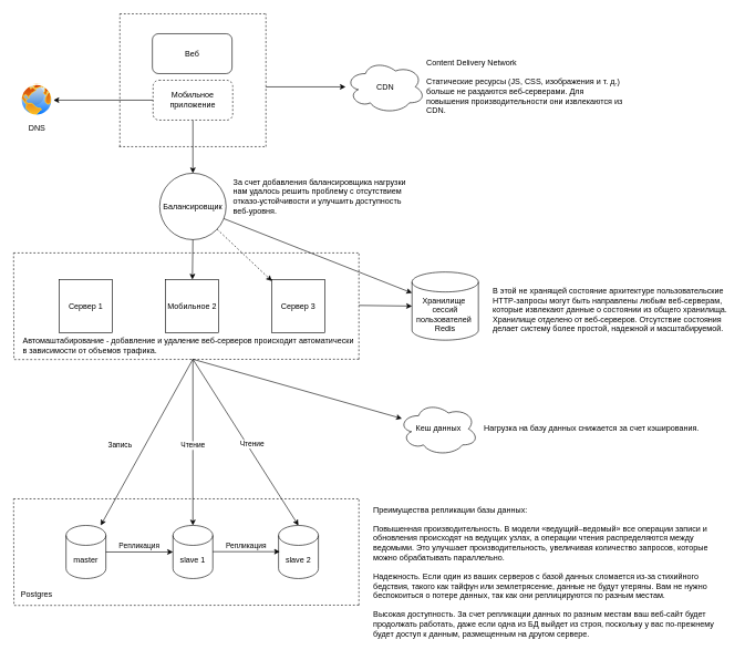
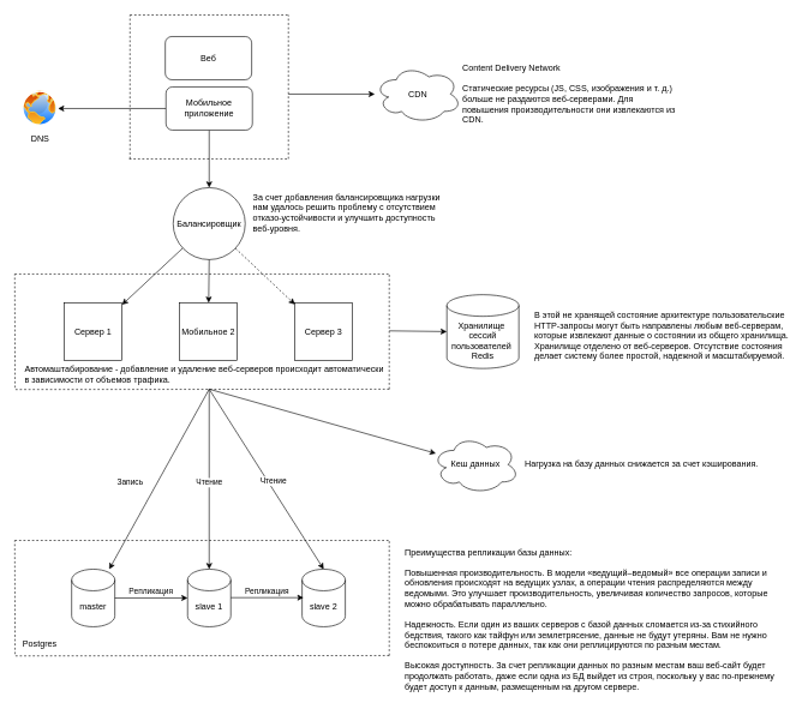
  <mxCell id="0" />
  <mxCell id="1" parent="0" />
  <mxCell id="2" value="DNS" style="image;aspect=fixed;perimeter=ellipsePerimeter;html=1;align=center;shadow=0;dashed=0;spacingTop=3;image=img/lib/active_directory/internet_globe.svg;" parent="1" vertex="1"><mxGeometry x="30" y="125" width="50" height="50" as="geometry" /></mxCell>
  <mxCell id="3" value="" style="endArrow=classic;html=1;rounded=0;" parent="1" source="6" target="2" edge="1"><mxGeometry width="50" height="50" relative="1" as="geometry"><mxPoint x="260" y="150" as="sourcePoint" /><mxPoint x="200" y="210" as="targetPoint" /></mxGeometry></mxCell>
  <mxCell id="4" value="Балансировщик" style="ellipse;whiteSpace=wrap;html=1;aspect=fixed;" parent="1" vertex="1"><mxGeometry x="240" y="260" width="100" height="100" as="geometry" /></mxCell>
  <mxCell id="5" value="" style="endArrow=classic;html=1;rounded=0;" parent="1" source="6" target="4" edge="1"><mxGeometry width="50" height="50" relative="1" as="geometry"><mxPoint x="297" y="210" as="sourcePoint" /><mxPoint x="270" y="220" as="targetPoint" /></mxGeometry></mxCell>
- <mxCell id="6" value="Мобильное приложение" style="rounded=1;whiteSpace=wrap;html=1;dashed=1;" parent="1" vertex="1"><mxGeometry x="230" y="120" width="120" height="60" as="geometry" /></mxCell>
+ <mxCell id="6" value="Мобильное приложение" style="rounded=1;whiteSpace=wrap;html=1;" parent="1" vertex="1"><mxGeometry x="230" y="120" width="120" height="60" as="geometry" /></mxCell>
  <mxCell id="7" value="Сервер 1" style="whiteSpace=wrap;html=1;aspect=fixed;" parent="1" vertex="1"><mxGeometry x="89" y="420" width="80" height="80" as="geometry" /></mxCell>
  <mxCell id="8" value="Веб" style="rounded=1;whiteSpace=wrap;html=1;" parent="1" vertex="1"><mxGeometry x="229" y="50" width="120" height="60" as="geometry" /></mxCell>
  <mxCell id="9" value="Мобильное 2" style="whiteSpace=wrap;html=1;aspect=fixed;" parent="1" vertex="1"><mxGeometry x="249" y="420" width="80" height="80" as="geometry" /></mxCell>
  <mxCell id="10" value="Сервер 3" style="whiteSpace=wrap;html=1;aspect=fixed;" parent="1" vertex="1"><mxGeometry x="409" y="420" width="80" height="80" as="geometry" /></mxCell>
  <mxCell id="11" value="За счет добавления балансировщика нагрузки нам удалось решить проблему с отсутствием отказо-устойчивости и улучшить доступность веб-уровня." style="text;html=1;align=left;verticalAlign=middle;whiteSpace=wrap;rounded=0;" parent="1" vertex="1"><mxGeometry x="349" y="260" width="280" height="70" as="geometry" /></mxCell>
- <mxCell id="12" value="" style="endArrow=classic;html=1;rounded=0;" parent="1" source="4" target="43" edge="1"><mxGeometry width="50" height="50" relative="1" as="geometry"><mxPoint x="-50" y="310" as="sourcePoint" /><mxPoint x="0" y="260" as="targetPoint" /></mxGeometry></mxCell>
+ <mxCell id="12" value="" style="endArrow=classic;html=1;rounded=0;" parent="1" source="4" target="7" edge="1"><mxGeometry width="50" height="50" relative="1" as="geometry"><mxPoint x="-50" y="310" as="sourcePoint" /><mxPoint x="0" y="260" as="targetPoint" /></mxGeometry></mxCell>
  <mxCell id="13" value="" style="endArrow=classic;html=1;rounded=0;" parent="1" source="4" target="9" edge="1"><mxGeometry width="50" height="50" relative="1" as="geometry"><mxPoint x="200" y="660" as="sourcePoint" /><mxPoint x="250" y="610" as="targetPoint" /></mxGeometry></mxCell>
  <mxCell id="14" value="" style="endArrow=classic;html=1;rounded=0;dashed=1;" parent="1" source="4" target="10" edge="1"><mxGeometry width="50" height="50" relative="1" as="geometry"><mxPoint x="370" y="630" as="sourcePoint" /><mxPoint x="420" y="580" as="targetPoint" /></mxGeometry></mxCell>
  <mxCell id="15" value="" style="endArrow=none;dashed=1;html=1;rounded=0;edgeStyle=orthogonalEdgeStyle;" parent="1" edge="1"><mxGeometry width="50" height="50" relative="1" as="geometry"><mxPoint x="540" y="540" as="sourcePoint" /><mxPoint x="20" y="380" as="targetPoint" /></mxGeometry></mxCell>
  <mxCell id="16" value="" style="endArrow=none;dashed=1;html=1;rounded=0;" parent="1" edge="1"><mxGeometry width="50" height="50" relative="1" as="geometry"><mxPoint x="540" y="540" as="sourcePoint" /><mxPoint x="540" y="380" as="targetPoint" /></mxGeometry></mxCell>
  <mxCell id="17" value="" style="endArrow=none;dashed=1;html=1;rounded=0;" parent="1" edge="1"><mxGeometry width="50" height="50" relative="1" as="geometry"><mxPoint x="20" y="380" as="sourcePoint" /><mxPoint x="540" y="380" as="targetPoint" /></mxGeometry></mxCell>
  <mxCell id="18" value="" style="endArrow=none;dashed=1;html=1;rounded=0;edgeStyle=orthogonalEdgeStyle;" parent="1" edge="1"><mxGeometry width="50" height="50" relative="1" as="geometry"><mxPoint x="540" y="910.22" as="sourcePoint" /><mxPoint x="20" y="750.22" as="targetPoint" /></mxGeometry></mxCell>
  <mxCell id="19" value="" style="endArrow=none;dashed=1;html=1;rounded=0;" parent="1" edge="1"><mxGeometry width="50" height="50" relative="1" as="geometry"><mxPoint x="540" y="910.22" as="sourcePoint" /><mxPoint x="540" y="750.22" as="targetPoint" /></mxGeometry></mxCell>
  <mxCell id="20" value="" style="endArrow=none;dashed=1;html=1;rounded=0;" parent="1" edge="1"><mxGeometry width="50" height="50" relative="1" as="geometry"><mxPoint x="20" y="750.22" as="sourcePoint" /><mxPoint x="540" y="750.22" as="targetPoint" /></mxGeometry></mxCell>
  <mxCell id="21" value="master" style="shape=cylinder3;whiteSpace=wrap;html=1;boundedLbl=1;backgroundOutline=1;size=15;" parent="1" vertex="1"><mxGeometry x="99" y="790.22" width="60" height="80" as="geometry" /></mxCell>
  <mxCell id="22" value="slave 1" style="shape=cylinder3;whiteSpace=wrap;html=1;boundedLbl=1;backgroundOutline=1;size=15;" parent="1" vertex="1"><mxGeometry x="260" y="790.22" width="60" height="80" as="geometry" /></mxCell>
  <mxCell id="23" value="slave 2" style="shape=cylinder3;whiteSpace=wrap;html=1;boundedLbl=1;backgroundOutline=1;size=15;" parent="1" vertex="1"><mxGeometry x="419" y="790.22" width="60" height="80" as="geometry" /></mxCell>
  <mxCell id="24" value="" style="endArrow=classic;html=1;rounded=0;" parent="1" target="21" edge="1"><mxGeometry width="50" height="50" relative="1" as="geometry"><mxPoint x="290" y="540" as="sourcePoint" /><mxPoint x="140" y="550" as="targetPoint" /></mxGeometry></mxCell>
  <mxCell id="25" value="Запись" style="edgeLabel;html=1;align=center;verticalAlign=middle;resizable=0;points=[];" parent="24" vertex="1" connectable="0"><mxGeometry x="-0.046" y="2" relative="1" as="geometry"><mxPoint x="-46" y="10" as="offset" /></mxGeometry></mxCell>
  <mxCell id="26" value="" style="endArrow=classic;html=1;rounded=0;" parent="1" target="22" edge="1"><mxGeometry width="50" height="50" relative="1" as="geometry"><mxPoint x="290" y="540" as="sourcePoint" /><mxPoint x="190" y="810" as="targetPoint" /></mxGeometry></mxCell>
  <mxCell id="27" value="Чтение" style="edgeLabel;html=1;align=center;verticalAlign=middle;resizable=0;points=[];" parent="26" vertex="1" connectable="0"><mxGeometry x="0.231" y="-3" relative="1" as="geometry"><mxPoint x="2" y="-25" as="offset" /></mxGeometry></mxCell>
  <mxCell id="28" value="" style="endArrow=classic;html=1;rounded=0;entryX=0.5;entryY=0;entryDx=0;entryDy=0;entryPerimeter=0;" parent="1" target="23" edge="1"><mxGeometry width="50" height="50" relative="1" as="geometry"><mxPoint x="290" y="540" as="sourcePoint" /><mxPoint x="449.5" y="630" as="targetPoint" /></mxGeometry></mxCell>
  <mxCell id="29" value="Чтение" style="edgeLabel;html=1;align=center;verticalAlign=middle;resizable=0;points=[];" parent="28" vertex="1" connectable="0"><mxGeometry x="0.231" y="-3" relative="1" as="geometry"><mxPoint x="-7" y="-28" as="offset" /></mxGeometry></mxCell>
  <mxCell id="30" value="" style="endArrow=classic;html=1;rounded=0;exitX=1;exitY=0.5;exitDx=0;exitDy=0;exitPerimeter=0;entryX=0;entryY=0.5;entryDx=0;entryDy=0;entryPerimeter=0;" parent="1" source="21" target="22" edge="1"><mxGeometry width="50" height="50" relative="1" as="geometry"><mxPoint x="150" y="850.22" as="sourcePoint" /><mxPoint x="200" y="800.22" as="targetPoint" /></mxGeometry></mxCell>
  <mxCell id="31" value="Репликация" style="edgeLabel;html=1;align=center;verticalAlign=middle;resizable=0;points=[];" parent="30" vertex="1" connectable="0"><mxGeometry x="-0.03" y="-2" relative="1" as="geometry"><mxPoint y="-12" as="offset" /></mxGeometry></mxCell>
  <mxCell id="32" value="" style="endArrow=classic;html=1;rounded=0;exitX=1;exitY=0.5;exitDx=0;exitDy=0;exitPerimeter=0;entryX=0;entryY=0.5;entryDx=0;entryDy=0;entryPerimeter=0;" parent="1" edge="1"><mxGeometry width="50" height="50" relative="1" as="geometry"><mxPoint x="320" y="829.72" as="sourcePoint" /><mxPoint x="421" y="829.72" as="targetPoint" /></mxGeometry></mxCell>
  <mxCell id="33" value="Репликация" style="edgeLabel;html=1;align=center;verticalAlign=middle;resizable=0;points=[];" parent="32" vertex="1" connectable="0"><mxGeometry x="-0.03" y="-2" relative="1" as="geometry"><mxPoint y="-11" as="offset" /></mxGeometry></mxCell>
  <mxCell id="34" value="&lt;div&gt;Преимущества репликации базы данных:&lt;/div&gt;&lt;div&gt;&lt;br&gt;&lt;/div&gt;&lt;div&gt;Повышенная производительность. В модели «ведущий–ведомый» все операции записи и обновления происходят на ведущих узлах, а операции чтения распределяются между ведомыми. Это улучшает производительность, увеличивая количество запросов, которые можно обрабатывать параллельно.&lt;/div&gt;&lt;div&gt;&lt;br&gt;&lt;/div&gt;&lt;div&gt;Надежность. Если один из ваших серверов с базой данных сломается из-за стихийного бедствия, такого как тайфун или землетрясение, данные не будут утеряны. Вам не нужно беспокоиться о потере данных, так как они реплицируются по разным местам.&lt;/div&gt;&lt;div&gt;&lt;br&gt;&lt;/div&gt;&lt;div&gt;Высокая доступность. За счет репликации данных по разным местам ваш веб-сайт будет продолжать работать, даже если одна из БД выйдет из строя, поскольку у вас по-прежнему будет доступ к данным, размещенным на другом сервере.&lt;/div&gt;" style="text;html=1;align=left;verticalAlign=middle;whiteSpace=wrap;rounded=0;" parent="1" vertex="1"><mxGeometry x="560" y="750.22" width="531" height="220" as="geometry" /></mxCell>
  <mxCell id="35" value="CDN" style="ellipse;shape=cloud;whiteSpace=wrap;html=1;" parent="1" vertex="1"><mxGeometry x="520" y="90" width="120" height="80" as="geometry" /></mxCell>
  <mxCell id="36" value="Кеш данных" style="ellipse;shape=cloud;whiteSpace=wrap;html=1;" parent="1" vertex="1"><mxGeometry x="600" y="605" width="120" height="80" as="geometry" /></mxCell>
  <mxCell id="37" value="" style="endArrow=none;dashed=1;html=1;rounded=0;" parent="1" edge="1"><mxGeometry width="50" height="50" relative="1" as="geometry"><mxPoint x="180" y="220" as="sourcePoint" /><mxPoint x="180" y="20" as="targetPoint" /></mxGeometry></mxCell>
  <mxCell id="38" value="" style="endArrow=none;dashed=1;html=1;rounded=0;" parent="1" edge="1"><mxGeometry width="50" height="50" relative="1" as="geometry"><mxPoint x="180" y="20" as="sourcePoint" /><mxPoint x="400" y="20" as="targetPoint" /></mxGeometry></mxCell>
  <mxCell id="39" value="" style="endArrow=none;dashed=1;html=1;rounded=0;" parent="1" edge="1"><mxGeometry width="50" height="50" relative="1" as="geometry"><mxPoint x="400" y="220" as="sourcePoint" /><mxPoint x="400" y="20" as="targetPoint" /></mxGeometry></mxCell>
  <mxCell id="40" value="" style="endArrow=none;dashed=1;html=1;rounded=0;" parent="1" edge="1"><mxGeometry width="50" height="50" relative="1" as="geometry"><mxPoint x="179" y="220" as="sourcePoint" /><mxPoint x="399" y="220" as="targetPoint" /></mxGeometry></mxCell>
  <mxCell id="41" value="" style="endArrow=classic;html=1;rounded=0;" parent="1" target="35" edge="1"><mxGeometry width="50" height="50" relative="1" as="geometry"><mxPoint x="400" y="130" as="sourcePoint" /><mxPoint x="450" y="110" as="targetPoint" /></mxGeometry></mxCell>
  <mxCell id="42" value="&lt;div&gt;Content Delivery Network&lt;br&gt;&lt;/div&gt;&lt;div&gt;&lt;br&gt;&lt;/div&gt;Статические ресурсы (JS, CSS, изображения и т. д.) больше не раздаются веб-серверами. Для повышения производительности они извлекаются из CDN." style="text;html=1;align=left;verticalAlign=middle;whiteSpace=wrap;rounded=0;" parent="1" vertex="1"><mxGeometry x="640" y="77.5" width="303" height="105" as="geometry" /></mxCell>
  <mxCell id="43" value="Хранилище&amp;nbsp;&lt;div&gt;сессий пользователей&amp;nbsp;&lt;/div&gt;&lt;div&gt;Redis&lt;/div&gt;" style="shape=cylinder3;whiteSpace=wrap;html=1;boundedLbl=1;backgroundOutline=1;size=15;" parent="1" vertex="1"><mxGeometry x="620" y="408.75" width="100" height="102.5" as="geometry" /></mxCell>
  <mxCell id="44" value="" style="endArrow=classic;html=1;rounded=0;entryX=0;entryY=0.5;entryDx=0;entryDy=0;entryPerimeter=0;" parent="1" target="43" edge="1"><mxGeometry width="50" height="50" relative="1" as="geometry"><mxPoint x="540" y="459" as="sourcePoint" /><mxPoint x="620" y="390" as="targetPoint" /></mxGeometry></mxCell>
  <mxCell id="45" value="Нагрузка на базу данных снижается за счет кэширования." style="text;html=1;align=center;verticalAlign=middle;resizable=0;points=[];autosize=1;strokeColor=none;fillColor=none;" parent="1" vertex="1"><mxGeometry x="710" y="630" width="360" height="30" as="geometry" /></mxCell>
  <mxCell id="46" value="Postgres" style="text;html=1;align=center;verticalAlign=middle;whiteSpace=wrap;rounded=0;" parent="1" vertex="1"><mxGeometry x="25" y="880" width="60" height="30" as="geometry" /></mxCell>
  <mxCell id="47" value="" style="endArrow=classic;html=1;rounded=0;" parent="1" target="36" edge="1"><mxGeometry width="50" height="50" relative="1" as="geometry"><mxPoint x="290" y="540" as="sourcePoint" /><mxPoint x="430" y="560" as="targetPoint" /></mxGeometry></mxCell>
  <mxCell id="48" value="В этой не хранящей состояние архитектуре пользовательские HTTP-запросы могут быть направлены любым веб-серверам, которые извлекают данные о состоянии из общего хранилища. Хранилище отделено от веб-серверов. Отсутствие состояния делает систему более простой, надежной и масштабируемой." style="text;html=1;align=left;verticalAlign=middle;whiteSpace=wrap;rounded=0;" parent="1" vertex="1"><mxGeometry x="740" y="421.25" width="360" height="90" as="geometry" /></mxCell>
  <mxCell id="49" value="Автомаштабирование - добавление и удаление веб-серверов происходит автоматически в зависимости от объемов трафика.&amp;nbsp;" style="text;html=1;align=left;verticalAlign=middle;whiteSpace=wrap;rounded=0;" vertex="1" parent="1"><mxGeometry x="32" y="505" width="505" height="30" as="geometry" /></mxCell>
